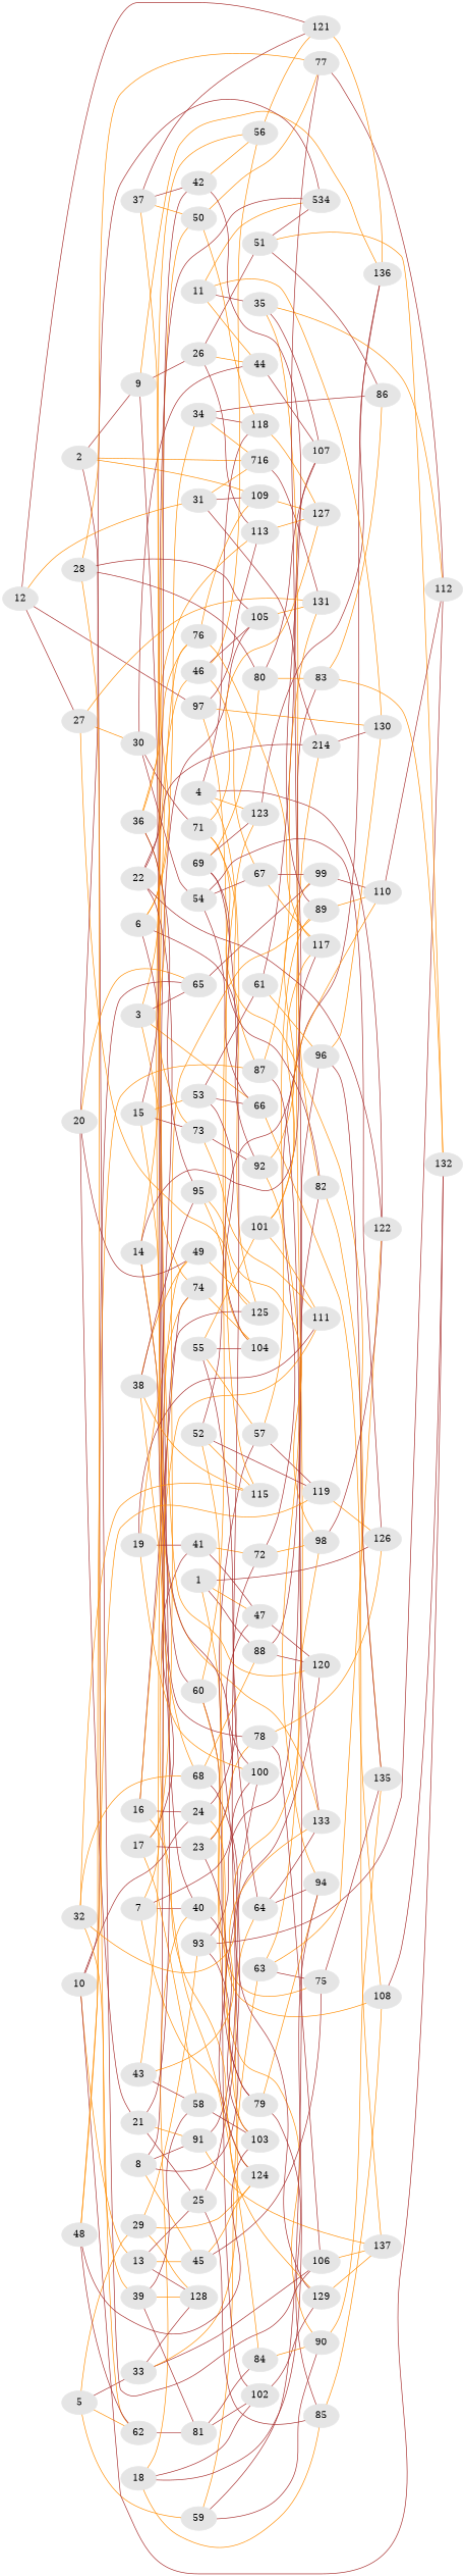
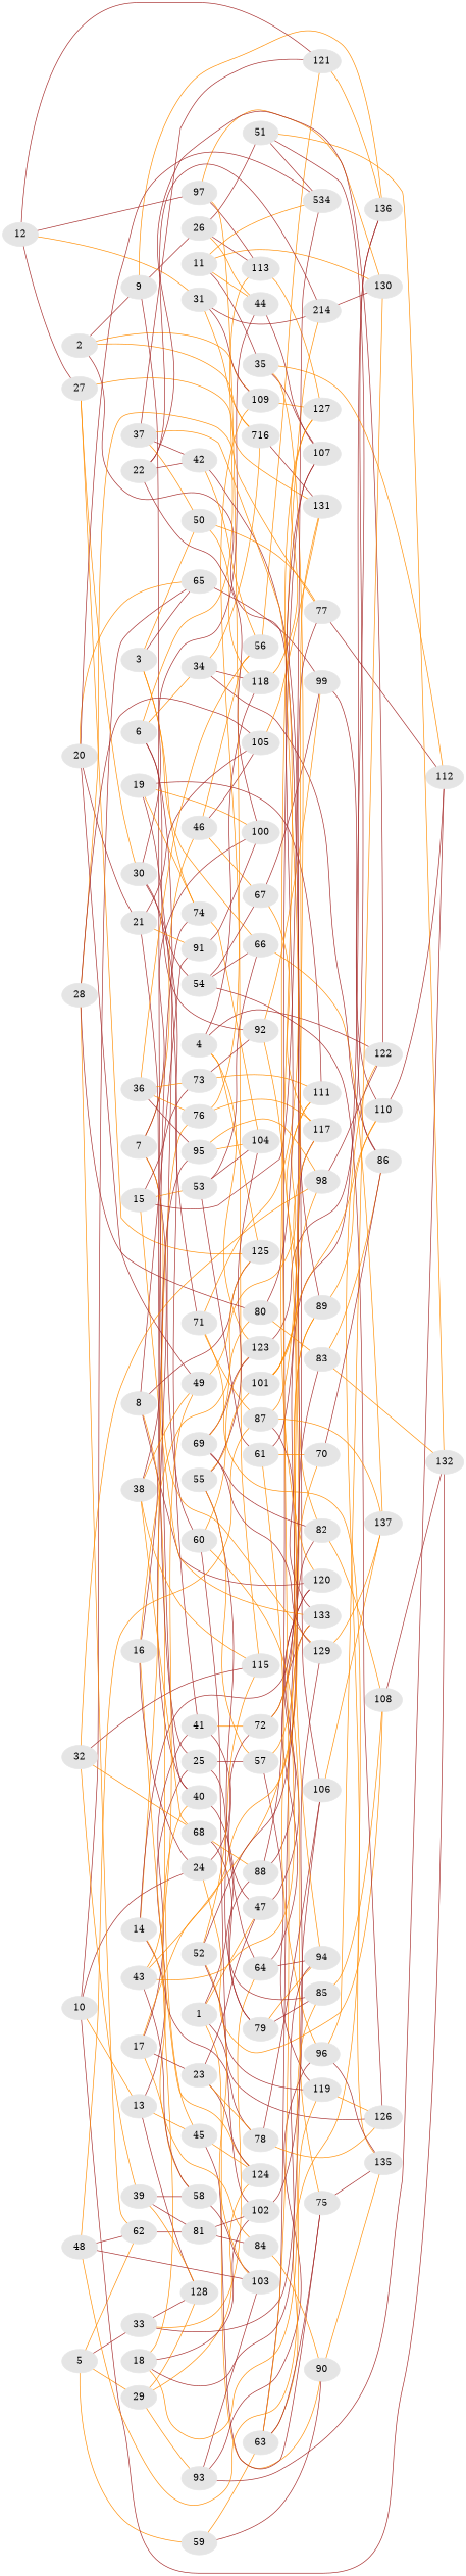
  graph {
    rankdir=LR
    node [color=gray90 style=filled]
    edge [color=brown]
    1
    47
    88
    90
    126
    120
    107
    135
    2
    9
    106
    109
    n13 [label=716]
    40
    26
    136
    137
    127
    131
    3
    50
    65
    66
    74
    118
    77
    99
    104
    4
    122
    123
    125
    5
    29
    33
    59
    62
    128
    124
    93
    64
    82
    63
    81
    6
    34
    60
    92
    113
    86
    102
    75
    94
    7
    46
    100
    129
    79
    105
    56
    67
    8
    45
    91
    44
    51
    10
    13
    24
    132
    25
    72
    108
    11
    35
    130
    n77 [label=534]
    112
    12
    27
    31
    97
    121
    30
    n85 [label=214]
    115
    85
    57
    14
    76
    78
    84
    117
    15
    53
    73
    133
    61
    111
    16
    17
    23
    41
    58
    89
    103
    110
    18
    19
    20
    21
    49
    22
    42
    98
    119
    54
    71
    28
    80
    83
    96
    87
    32
    39
    68
    36
    95
    37
    38
    43
+   70
    48
    52
    55
    101
    69
    1 -- 47 [color=darkorange]
    1 -- 88
    1 -- 90 [color=darkorange]
    1 -- 126
    47 -- 120
    88 -- 120
    88 -- 107
    90 -- 135 [color=darkorange]
    2 -- 9
    2 -- 106
    2 -- 109 [color=darkorange]
    2 -- n13 [color=darkorange]
    9 -- 40
    9 -- 26
    9 -- 136 [color=darkorange]
    106 -- 137 [color=darkorange]
    109 -- 127 [color=darkorange]
    n13 -- 131
    40 -- 79
    26 -- 113
    26 -- 44 [color=darkorange]
    26 -- 51
    3 -- 50 [color=darkorange]
    3 -- 65
    3 -- 66 [color=darkorange]
    3 -- 74 [color=darkorange]
    50 -- 118 [color=darkorange]
    50 -- 77 [color=darkorange]
    65 -- 99
    66 -- 137 [color=darkorange]
    74 -- 104 [color=darkorange]
    118 -- 127 [color=darkorange]
    77 -- 112
    99 -- 110
    4 -- 118
    4 -- 122
    4 -- 123 [color=darkorange]
    4 -- 125 [color=darkorange]
    123 -- 136
    5 -- 29 [color=darkorange]
    5 -- 33
    5 -- 59 [color=darkorange]
    5 -- 62 [color=darkorange]
    29 -- 128 [color=darkorange]
    29 -- 124 [color=darkorange]
    29 -- 93 [color=darkorange]
    33 -- 106
    33 -- 128
    33 -- 64 [color=darkorange]
    59 -- 90
-   59 -- 82
+   63 -- 82
    59 -- 63 [color=darkorange]
    62 -- 81
    93 -- 112
    93 -- 103
    93 -- 96
    64 -- 94
    64 -- 133
    82 -- 108 [color=darkorange]
    63 -- 122 [color=darkorange]
    63 -- 75
    63 -- n85 [color=darkorange]
    81 -- 102
    81 -- 84
    6 -- 34 [color=darkorange]
    6 -- 60
    6 -- 92
    6 -- 113 [color=darkorange]
    34 -- n13 [color=darkorange]
    34 -- 118
    34 -- 86
    60 -- 123 [color=darkorange]
    60 -- 102
    60 -- 75 [color=darkorange]
    92 -- 99 [color=darkorange]
    92 -- 94 [color=darkorange]
    113 -- 127 [color=darkorange]
    102 -- 129
    75 -- 135
    7 -- 40
    7 -- 46 [color=darkorange]
    7 -- 100
    7 -- 129 [color=darkorange]
    46 -- 105
    46 -- 56 [color=darkorange]
    46 -- 67 [color=darkorange]
    129 -- 137 [color=darkorange]
    79 -- 94 [color=darkorange]
    79 -- 85
    105 -- 131 [color=darkorange]
    56 -- 121 [color=darkorange]
    67 -- 99
    67 -- 117 [color=darkorange]
    8 -- 120
    8 -- 125
    8 -- 45 [color=darkorange]
    8 -- 91
    45 -- 124 [color=darkorange]
    45 -- 75
-   91 -- 137 [color=darkorange]
+   87 -- 137 [color=darkorange]
    91 -- 100
    44 -- 107
    51 -- 86
    51 -- 132 [color=darkorange]
    51 -- n77
    10 -- 65
    10 -- 13 [color=darkorange]
    10 -- 24
    10 -- 132
    13 -- 128
    13 -- 45 [color=darkorange]
    13 -- 25
    24 -- 72
    24 -- 108 [color=darkorange]
    25 -- 85
    25 -- 57
    72 -- 136
    72 -- 98 [color=darkorange]
    108 -- 132
    11 -- 44 [color=darkorange]
    11 -- 35
    11 -- 130 [color=darkorange]
    11 -- n77 [color=darkorange]
    35 -- 107
    35 -- 82 [color=darkorange]
    35 -- 112 [color=darkorange]
    12 -- 27
    12 -- 31 [color=darkorange]
    12 -- 97
    12 -- 121
    27 -- 131 [color=darkorange]
    27 -- 125 [color=darkorange]
    27 -- 30 [color=darkorange]
    31 -- 109
    31 -- n13 [color=darkorange]
    31 -- n85
    97 -- 113
    97 -- 130 [color=darkorange]
    97 -- 115 [color=darkorange]
    121 -- 136 [color=darkorange]
    30 -- 44
    30 -- 54
    30 -- 71
    n85 -- 130
    85 -- 108 [color=darkorange]
    57 -- 89 [color=darkorange]
    57 -- 119
    14 -- 76 [color=darkorange]
    14 -- 78
    14 -- 84 [color=darkorange]
    14 -- 117
    76 -- 109 [color=darkorange]
    76 -- 117 [color=darkorange]
    78 -- 126 [color=darkorange]
    78 -- 106
    84 -- 90 [color=darkorange]
    15 -- n77
    15 -- 53 [color=darkorange]
    15 -- 73
    15 -- 133 [color=darkorange]
    53 -- 66
    53 -- 104
    53 -- 61
    73 -- 92
    73 -- 111 [color=darkorange]
    61 -- 77
    61 -- 96 [color=darkorange]
+   61 -- 70 [color=darkorange]
    16 -- 74
    16 -- 124 [color=darkorange]
    16 -- 24
    16 -- 111 [color=darkorange]
    17 -- 23
    17 -- 41
    17 -- 58 [color=darkorange]
    17 -- 89 [color=darkorange]
    23 -- 47
    23 -- 124
    23 -- 78 [color=darkorange]
    41 -- 47
    41 -- 72 [color=darkorange]
    58 -- 103
    89 -- 110 [color=darkorange]
    110 -- 112
    18 -- 40 [color=darkorange]
    18 -- 102
    18 -- 94
    18 -- 85 [color=darkorange]
    19 -- 74 [color=darkorange]
    19 -- 100 [color=darkorange]
    19 -- 111
    19 -- 41
    20 -- 65 [color=darkorange]
    20 -- n77
    20 -- 21
    20 -- 49
    21 -- 105
    21 -- 91 [color=darkorange]
    21 -- 25
    49 -- 125 [color=darkorange]
    22 -- 122
    22 -- 100
    22 -- n85
    22 -- 42
    42 -- 56 [color=darkorange]
    42 -- 89
    98 -- 122
    119 -- 126 [color=darkorange]
    54 -- 126
    54 -- 66
    54 -- 67
    71 -- 135 [color=darkorange]
    71 -- 127 [color=darkorange]
    71 -- 87 [color=darkorange]
    28 -- 77 [color=darkorange]
    28 -- 62 [color=darkorange]
    28 -- 105
    28 -- 80
    80 -- 107
    80 -- 83 [color=darkorange]
    83 -- 86 [color=darkorange]
    83 -- 132 [color=darkorange]
    96 -- 135
    96 -- 130 [color=darkorange]
    87 -- 131 [color=darkorange]
    87 -- 133
-   32 -- 115 [color=darkorange]
+   32 -- 115
    32 -- 98 [color=darkorange]
    32 -- 39 [color=darkorange]
    32 -- 68 [color=darkorange]
    39 -- 128 [color=darkorange]
    39 -- 81
    39 -- 58
    68 -- 88 [color=darkorange]
    68 -- 79
    36 -- 56 [color=darkorange]
    36 -- 76 [color=darkorange]
    36 -- 73 [color=darkorange]
    36 -- 95
    95 -- 104 [color=darkorange]
    95 -- 98 [color=darkorange]
    37 -- 120 [color=darkorange]
    37 -- 50 [color=darkorange]
    37 -- 121
    37 -- 42
    38 -- 115 [color=darkorange]
    38 -- 49 [color=darkorange]
    38 -- 68 [color=darkorange]
    38 -- 95
    43 -- 133 [color=darkorange]
    43 -- 58
    43 -- 49 [color=darkorange]
+   43 -- 70 [color=darkorange]
+   70 -- 86
    48 -- 62
    48 -- 103
    48 -- 119 [color=darkorange]
    48 -- 87 [color=darkorange]
    52 -- 115 [color=darkorange]
    52 -- 103 [color=darkorange]
    52 -- 119
    52 -- 83
    55 -- 104
    55 -- 64
    55 -- 57 [color=darkorange]
    55 -- 101 [color=darkorange]
    101 -- 117 [color=darkorange]
    101 -- 111 [color=darkorange]
    101 -- 110 [color=darkorange]
    69 -- 123
    69 -- 82
    69 -- 129
    69 -- 80 [color=darkorange]
  }
